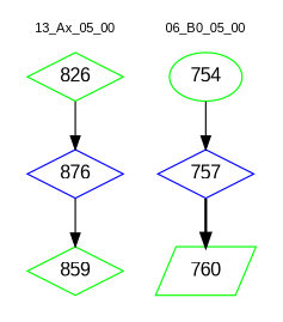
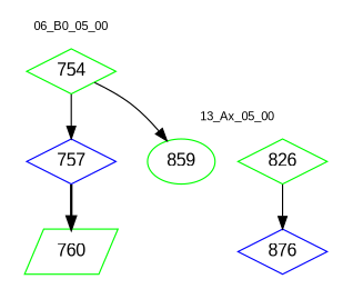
  digraph {
    fontname="Liberation Sans"
    node [color=green fontname="Liberation Sans" shape=diamond]
    edge [color=black fontname="Liberation Sans" style=solid]
    n1 [label=826]
    n2 [color=blue label=876]
-   n3 [label=859]
-   n4 [label=754 shape=ellipse]
+   n3 [label=859 shape=ellipse]
+   n4 [label=754]
    n5 [color=blue label=757]
    n6 [label=760 shape=parallelogram]
    subgraph cluster_1 {
      color=white
      fontsize=10
      label="13_Ax_05_00"
      n1
      n2
      n3
    }
    subgraph cluster_2 {
      color=white
      fontsize=10
      label="06_B0_05_00"
      n4
      n5
      n6
    }
    n1 -> n2
-   n2 -> n3
+   n4 -> n3
    n4 -> n5
    n5 -> n6 [style=bold]
  }
